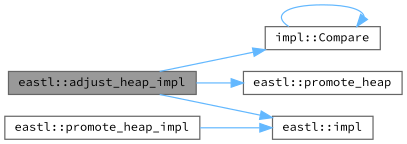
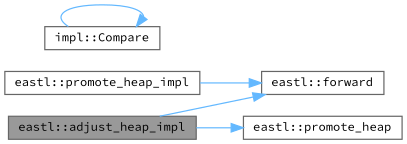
  digraph {
    fontname="Source Code Pro"
    rankdir=LR
    node [color=grey40 fillcolor=white fontname="Source Code Pro" fontsize=10 shape=box style=filled]
    edge [color=steelblue1 fontname="Source Code Pro" fontsize=10 labelfontname=Helvetica labelfontsize=10 style=solid]
    n1 [color=gray40 fillcolor=grey60 fontcolor=black height=0.2 label="eastl::adjust_heap_impl" width=0.4]
    n2 [height=0.2 label="impl::Compare" width=0.4]
-   n3 [height=0.2 label="eastl::impl" width=0.4]
+   n3 [height=0.2 label="eastl::forward" width=0.4]
    n4 [height=0.2 label="eastl::promote_heap" width=0.4]
    n5 [height=0.2 label="eastl::promote_heap_impl" width=0.4]
-   n1 -> n2
    n1 -> n3
    n1 -> n4
    n2 -> n2
    n5 -> n3
  }
